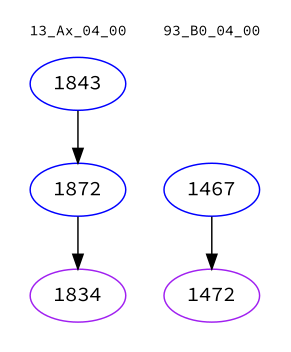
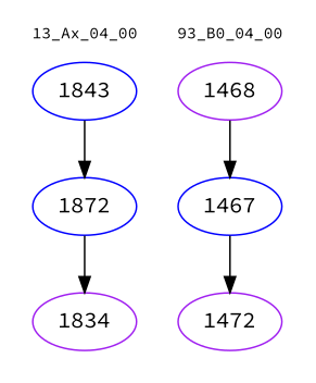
  digraph {
    fontname="Source Code Pro"
    node [color=blue fontname="Source Code Pro"]
    edge [color=black fontname="Source Code Pro"]
    n1 [label=1843]
    n2 [label=1872]
    n3 [color=purple label=1834]
+   n4 [color=purple label=1468]
    n5 [label=1467]
    n6 [color=purple label=1472]
    subgraph cluster_1 {
      color=white
      fontsize=10
      label="13_Ax_04_00"
      n1
      n2
      n3
    }
    subgraph cluster_2 {
      color=white
      fontsize=10
      label="93_B0_04_00"
+     n4
      n5
      n6
    }
    n1 -> n2
    n2 -> n3
+   n4 -> n5
    n5 -> n6
  }
